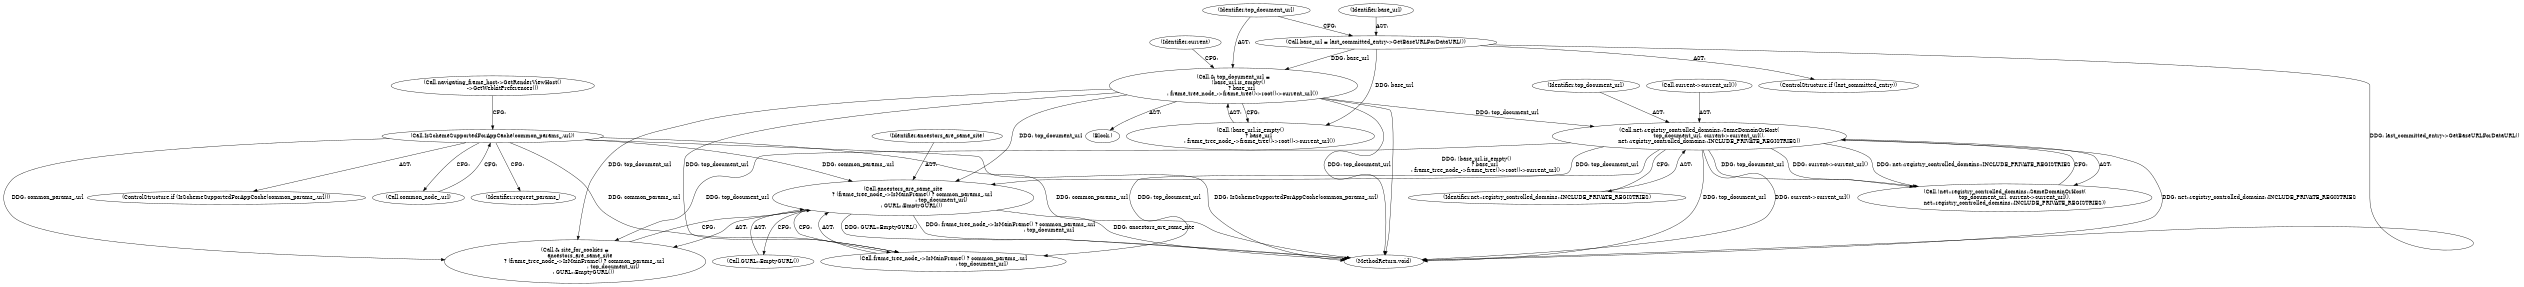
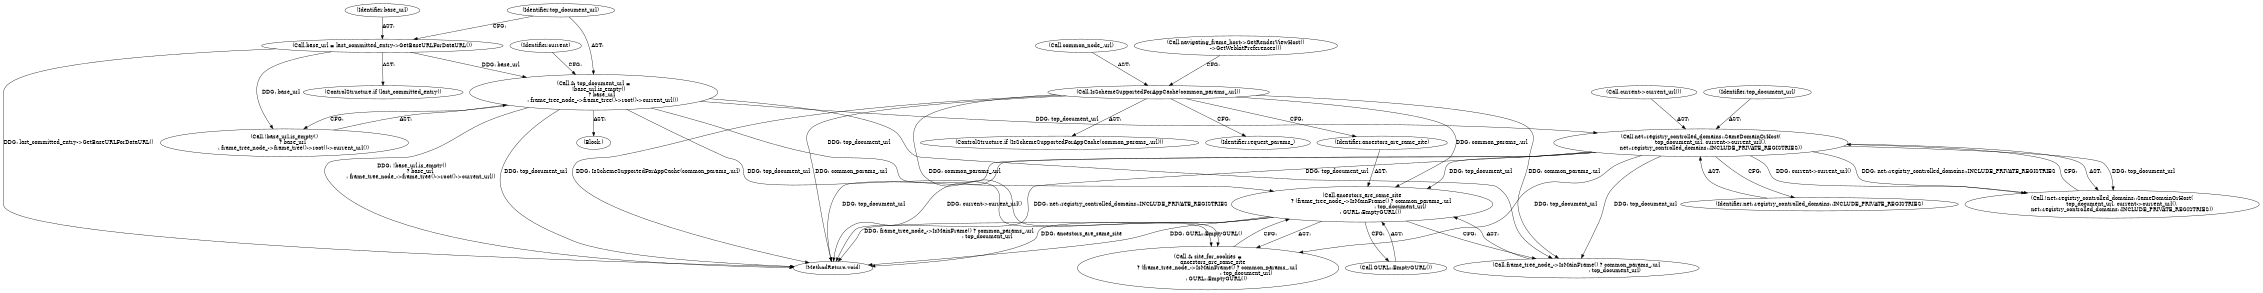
  digraph {
    n1 [label="(Call,ancestors_are_same_site\n           ? (frame_tree_node_->IsMainFrame() ? common_params_.url\n                                              : top_document_url)\n          : GURL::EmptyGURL())"]
    n2 [label="(Call,GURL::EmptyGURL())"]
    n3 [label="(Call,frame_tree_node_->IsMainFrame() ? common_params_.url\n                                              : top_document_url)"]
    n4 [label="(Call,& site_for_cookies =\n      ancestors_are_same_site\n           ? (frame_tree_node_->IsMainFrame() ? common_params_.url\n                                              : top_document_url)\n          : GURL::EmptyGURL())"]
    n5 [label="(MethodReturn,void)"]
    n6 [label="(Call,IsSchemeSupportedForAppCache(common_params_.url))"]
    n7 [label="(ControlStructure,if (IsSchemeSupportedForAppCache(common_params_.url)))"]
    n8 [label="(Call,common_node_.url)"]
    n9 [label="(Identifier,request_params_)"]
    n10 [label="(Call,net::registry_controlled_domains::SameDomainOrHost(\n            top_document_url, current->current_url(),\n            net::registry_controlled_domains::INCLUDE_PRIVATE_REGISTRIES))"]
    n11 [label="(Call,!net::registry_controlled_domains::SameDomainOrHost(\n            top_document_url, current->current_url(),\n            net::registry_controlled_domains::INCLUDE_PRIVATE_REGISTRIES))"]
    n12 [label="(Identifier,net::registry_controlled_domains::INCLUDE_PRIVATE_REGISTRIES)"]
    n13 [label="(Call,& top_document_url =\n      !base_url.is_empty()\n          ? base_url\n           : frame_tree_node_->frame_tree()->root()->current_url())"]
    n14 [label="(Block,)"]
    n15 [label="(Call,!base_url.is_empty()\n          ? base_url\n           : frame_tree_node_->frame_tree()->root()->current_url())"]
    n16 [label="(Call,base_url = last_committed_entry->GetBaseURLForDataURL())"]
    n17 [label="(ControlStructure,if (last_committed_entry))"]
    n18 [label="(Identifier,ancestors_are_same_site)"]
    n19 [label="(Identifier,current)"]
    n20 [label="(Identifier,base_url)"]
    n21 [label="(Identifier,top_document_url)"]
    n22 [label="(Identifier,top_document_url)"]
    n23 [label="(Call,current->current_url())"]
    n24 [label="(Call,navigating_frame_host->GetRenderViewHost()\n            ->GetWebkitPreferences())"]
    n1 -> n2 [label="CFG: "]
    n1 -> n3 [label="CFG: "]
    n1 -> n4 [label="AST: "]
    n1 -> n5 [label="DDG: GURL::EmptyGURL()"]
    n1 -> n5 [label="DDG: frame_tree_node_->IsMainFrame() ? common_params_.url\n                                              : top_document_url"]
    n1 -> n5 [label="DDG: ancestors_are_same_site"]
    n2 -> n1 [label="AST: "]
    n3 -> n1 [label="AST: "]
    n4 -> n1 [label="CFG: "]
    n6 -> n1 [label="DDG: common_params_.url"]
    n6 -> n3 [label="DDG: common_params_.url"]
    n6 -> n4 [label="DDG: common_params_.url"]
    n6 -> n5 [label="DDG: IsSchemeSupportedForAppCache(common_params_.url)"]
    n6 -> n5 [label="DDG: common_params_.url"]
    n6 -> n7 [label="AST: "]
-   n6 -> n8 [label="CFG: "]
+   n6 -> n18 [label="CFG: "]
    n6 -> n9 [label="CFG: "]
-   n8 -> n6 [label="CFG: "]
+   n8 -> n6 [label="AST: "]
    n10 -> n1 [label="DDG: top_document_url"]
    n10 -> n3 [label="DDG: top_document_url"]
    n10 -> n4 [label="DDG: top_document_url"]
    n10 -> n5 [label="DDG: top_document_url"]
    n10 -> n5 [label="DDG: current->current_url()"]
    n10 -> n5 [label="DDG: net::registry_controlled_domains::INCLUDE_PRIVATE_REGISTRIES"]
    n10 -> n11 [label="AST: "]
    n10 -> n11 [label="DDG: top_document_url"]
    n10 -> n11 [label="DDG: current->current_url()"]
    n10 -> n11 [label="DDG: net::registry_controlled_domains::INCLUDE_PRIVATE_REGISTRIES"]
    n10 -> n12 [label="CFG: "]
    n11 -> n10 [label="CFG: "]
    n12 -> n10 [label="AST: "]
    n13 -> n1 [label="DDG: top_document_url"]
    n13 -> n3 [label="DDG: top_document_url"]
    n13 -> n4 [label="DDG: top_document_url"]
    n13 -> n5 [label="DDG: !base_url.is_empty()\n          ? base_url\n           : frame_tree_node_->frame_tree()->root()->current_url()"]
    n13 -> n5 [label="DDG: top_document_url"]
    n13 -> n10 [label="DDG: top_document_url"]
    n13 -> n14 [label="AST: "]
    n13 -> n15 [label="CFG: "]
    n15 -> n13 [label="AST: "]
    n16 -> n5 [label="DDG: last_committed_entry->GetBaseURLForDataURL()"]
    n16 -> n13 [label="DDG: base_url"]
    n16 -> n15 [label="DDG: base_url"]
    n16 -> n17 [label="AST: "]
    n18 -> n1 [label="AST: "]
    n19 -> n13 [label="CFG: "]
    n20 -> n16 [label="AST: "]
    n21 -> n13 [label="AST: "]
    n21 -> n16 [label="CFG: "]
    n22 -> n10 [label="AST: "]
    n23 -> n10 [label="AST: "]
    n24 -> n6 [label="CFG: "]
  }
